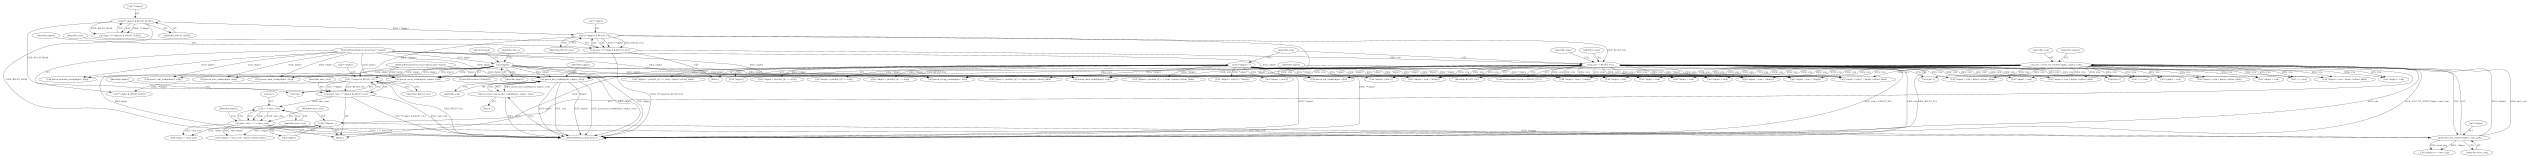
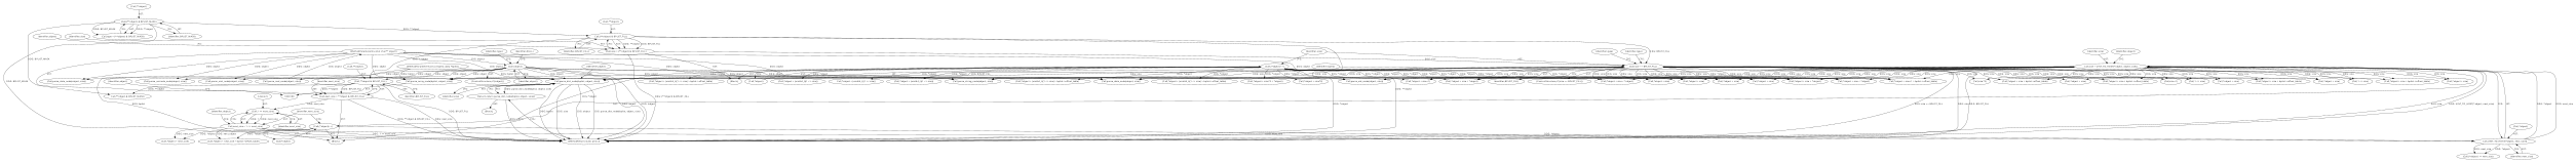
  digraph {
    fontname="Open Sans"
    node [fontname="Open Sans"]
    edge [fontname="Open Sans"]
    n1 [label="(Call,parse_dict_node(bplist, object, size))"]
    n2 [label="(Return,return parse_dict_node(bplist, object, size);)"]
    n3 [label="(MethodReturn,static plist_t)"]
    n4 [label="(Identifier,size)"]
    n5 [label="(Block,)"]
    n6 [label="(MethodParameterIn,struct bplist_data *bplist)"]
    n7 [label="(Call,parse_array_node(bplist, object, size))"]
    1000100
    n9 [label="(Call,!object)"]
    n10 [label="(Identifier,object)"]
    n11 [label="(Call,parse_real_node(object, size))"]
    n12 [label="(Call,parse_uint_node(object, size))"]
    n13 [label="(Call,parse_data_node(object, size))"]
    n14 [label="(Call,parse_uid_node(object, size))"]
    n15 [label="(Call,parse_date_node(object, size))"]
    n16 [label="(Call,parse_string_node(object, size))"]
    n17 [label="(ControlStructure,if (!object))"]
    n18 [label="(Call,parse_unicode_node(object, size))"]
    n19 [label="(MethodParameterIn,const char** object)"]
    n20 [label="(Call,size = UINT_TO_HOST(*object, object_size))"]
    n21 [label="(Call,UINT_TO_HOST(*object, next_size))"]
    n22 [label="(Call,*object + size < *object)"]
    n23 [label="(Call,*object + size)"]
    n24 [label="(Call,size+1)"]
    n25 [label="(Call,*object + size)"]
    n26 [label="(Call,*object + size)"]
    n27 [label="(Call,*object + size)"]
    n28 [label="(Call,*object + size)"]
    n29 [label="(Call,*object + size < *object)"]
    n30 [label="(Call,*object + size > bplist->offset_table)"]
    n31 [label="(Call,1 << size)"]
    n32 [label="(Call,*object + size < *object)"]
    n33 [label="(Call,*object + size)"]
    n34 [label="(Call,*object + size+1 > bplist->offset_table)"]
    n35 [label="(Call,*object + size+1)"]
    n36 [label="(Block,)"]
    n37 [label="(Call,*object + size > bplist->offset_table)"]
    n38 [label="(Call,size*2)"]
    n39 [label="(Call,*object + size < *object)"]
    n40 [label="(Call,*object + size)"]
    n41 [label="(Call,1 << size)"]
    n42 [label="(Call,*object + size > bplist->offset_table)"]
    n43 [label="(Call,*object + size)"]
    n44 [label="(Call,*object + size > bplist->offset_table)"]
    n45 [label="(Call,(*object) += next_size)"]
    n46 [label="(Identifier,next_size)"]
    n47 [label="(Call,(*object)++)"]
    n48 [label="(Call,*object)"]
    n49 [label="(Call,*object + next_size)"]
    n50 [label="(Call,*object + next_size > bplist->offset_table)"]
    n51 [label="(Call,(*object)++)"]
    n52 [label="(Call,*object)"]
    n53 [label="(Call,*object + (uint64_t)(1 << size))"]
    n54 [label="(Call,*object + (uint64_t)(1 << size))"]
    n55 [label="(Call,*object + (uint64_t)(1 << size))"]
    n56 [label="(Block,)"]
    n57 [label="(Call,*object + (uint64_t)(1 << size) > bplist->offset_table)"]
    n58 [label="(Call,*object + (uint64_t)(1 << size) > bplist->offset_table)"]
    n59 [label="(Call,*object + size*2 < *object)"]
    n60 [label="(Call,*object + size*2)"]
    n61 [label="(Call,*object + (uint64_t)(1 << size) > bplist->offset_table)"]
    n62 [label="(Call,next_size = 1 << next_size)"]
    n63 [label="(Call,1 << next_size)"]
    n64 [label="(Identifier,next_size)"]
    n65 [label="(Call,next_size = **object & BPLIST_FILL)"]
    n66 [label="(Call,**object & BPLIST_FILL)"]
    n67 [label="(Identifier,BPLIST_FILL)"]
    n68 [label="(Call,**object & BPLIST_MASK)"]
    n69 [label="(Call,(**object) & BPLIST_FILL)"]
    n70 [label="(Call,size == BPLIST_FILL)"]
    n71 [label="(Call,size = (**object) & BPLIST_FILL)"]
    n72 [label="(Identifier,BPLIST_FILL)"]
    n73 [label="(Identifier,BPLIST_FILL)"]
    n74 [label="(ControlStructure,if (size == BPLIST_FILL))"]
    n75 [label="(Call,(**object) & BPLIST_MASK)"]
    n76 [label="(Call,type = (**object) & BPLIST_MASK)"]
    n77 [label="(Identifier,BPLIST_MASK)"]
    n78 [label="(Identifier,next_size)"]
    n79 [label="(Identifier,next_size)"]
    n80 [label="(Identifier,object)"]
    n81 [label="(Identifier,type)"]
    n82 [label="(Identifier,object)"]
    n83 [label="(Identifier,NULL)"]
    n84 [label="(Identifier,object)"]
    n85 [label="(Call,*object)"]
    n86 [label="(Call,**object)"]
    n87 [label="(Identifier,size)"]
    n88 [label="(Identifier,type)"]
    n89 [label="(Identifier,object)"]
    n90 [label="(Identifier,bplist)"]
    n91 [label="(Call,**object)"]
    n92 [label="(Identifier,object)"]
    n93 [label="(Call,**object)"]
    n94 [label="(Identifier,type)"]
    n95 [label="(Literal,1)"]
    n96 [label="(Identifier,size)"]
    n97 [label="(Identifier,size)"]
    n1 -> n2 [label="AST: "]
    n1 -> n2 [label="DDG: parse_dict_node(bplist, object, size)"]
    n1 -> n3 [label="DDG: bplist"]
    n1 -> n3 [label="DDG: parse_dict_node(bplist, object, size)"]
    n1 -> n3 [label="DDG: size"]
    n1 -> n3 [label="DDG: object"]
    n1 -> n4 [label="CFG: "]
    n2 -> n1 [label="CFG: "]
    n2 -> n3 [label="DDG: <RET>"]
    n2 -> n5 [label="AST: "]
    n3 -> n2 [label="CFG: "]
    n4 -> n1 [label="AST: "]
    n6 -> n1 [label="DDG: bplist"]
    n6 -> n3 [label="DDG: bplist"]
    n6 -> n7 [label="DDG: bplist"]
    n7 -> 1000100 [label="AST: "]
    n9 -> n1 [label="DDG: object"]
    n9 -> n3 [label="DDG: object"]
    n9 -> n3 [label="DDG: !object"]
-   n9 -> n7 [label="DDG: *object"]
+   n9 -> n7 [label="DDG: object"]
    n9 -> n10 [label="CFG: "]
    n9 -> n11 [label="DDG: object"]
    n9 -> n12 [label="DDG: object"]
    n9 -> n13 [label="DDG: object"]
    n9 -> n14 [label="DDG: object"]
    n9 -> n15 [label="DDG: object"]
    n9 -> n16 [label="DDG: object"]
    n9 -> n17 [label="AST: "]
    n9 -> n18 [label="DDG: object"]
    n10 -> n9 [label="AST: "]
    n19 -> n1 [label="DDG: object"]
    n19 -> n7 [label="DDG: object"]
    n19 -> 1000100 [label="AST: "]
    n19 -> n9 [label="DDG: object"]
-   n19 -> n11 [label="DDG: object"]
+   n11 -> n19 [label="DDG: object"]
    n19 -> n12 [label="DDG: object"]
    n19 -> n13 [label="DDG: object"]
    n19 -> n14 [label="DDG: object"]
    n19 -> n15 [label="DDG: object"]
    n19 -> n16 [label="DDG: object"]
    n19 -> n18 [label="DDG: object"]
    n20 -> n1 [label="DDG: size"]
    n20 -> n3 [label="DDG: size"]
    n20 -> n3 [label="DDG: UINT_TO_HOST(*object, next_size)"]
    n20 -> n7 [label="DDG: size"]
    n20 -> n13 [label="DDG: size"]
    n20 -> n14 [label="DDG: size"]
    n20 -> n16 [label="DDG: size"]
    n20 -> n21 [label="CFG: "]
    n20 -> n22 [label="DDG: size"]
    n20 -> n23 [label="DDG: size"]
    n20 -> n24 [label="DDG: size"]
    n20 -> n25 [label="DDG: size"]
    n20 -> n26 [label="DDG: size"]
    n20 -> n27 [label="DDG: size"]
    n20 -> n28 [label="DDG: size"]
    n20 -> n29 [label="DDG: size"]
    n20 -> n30 [label="DDG: size"]
    n20 -> n31 [label="DDG: size"]
    n20 -> n32 [label="DDG: size"]
    n20 -> n33 [label="DDG: size"]
    n20 -> n34 [label="DDG: size"]
    n20 -> n35 [label="DDG: size"]
    n20 -> n36 [label="AST: "]
    n20 -> n37 [label="DDG: size"]
    n20 -> n38 [label="DDG: size"]
    n20 -> n39 [label="DDG: size"]
    n20 -> n40 [label="DDG: size"]
    n20 -> n41 [label="DDG: size"]
    n20 -> n42 [label="DDG: size"]
    n20 -> n43 [label="DDG: size"]
    n20 -> n44 [label="DDG: size"]
    n21 -> n20 [label="AST: "]
    n21 -> n20 [label="DDG: *object"]
    n21 -> n20 [label="DDG: next_size"]
    n21 -> n45 [label="DDG: next_size"]
    n21 -> n45 [label="DDG: *object"]
    n21 -> n46 [label="CFG: "]
    n46 -> n21 [label="AST: "]
    n47 -> n21 [label="DDG: *object"]
    n47 -> n36 [label="AST: "]
    n47 -> n48 [label="CFG: "]
    n47 -> n49 [label="DDG: *object"]
    n47 -> n50 [label="DDG: *object"]
    n48 -> n47 [label="AST: "]
    n51 -> n3 [label="DDG: *object"]
    n51 -> n22 [label="DDG: *object"]
    n51 -> n23 [label="DDG: *object"]
    n51 -> n25 [label="DDG: *object"]
    n51 -> n27 [label="DDG: *object"]
    n51 -> n28 [label="DDG: *object"]
    n51 -> n29 [label="DDG: *object"]
    n51 -> n32 [label="DDG: *object"]
    n51 -> n34 [label="DDG: *object"]
    n51 -> n35 [label="DDG: *object"]
    n51 -> n39 [label="DDG: *object"]
    n51 -> n47 [label="DDG: *object"]
    n51 -> n52 [label="CFG: "]
    n51 -> n53 [label="DDG: *object"]
    n51 -> n54 [label="DDG: *object"]
    n51 -> n55 [label="DDG: *object"]
    n51 -> n56 [label="AST: "]
    n51 -> n57 [label="DDG: *object"]
    n51 -> n58 [label="DDG: *object"]
    n51 -> n59 [label="DDG: *object"]
    n51 -> n60 [label="DDG: *object"]
    n51 -> n61 [label="DDG: *object"]
    n52 -> n51 [label="AST: "]
    n62 -> n3 [label="DDG: 1 << next_size"]
    n62 -> n21 [label="DDG: next_size"]
    n62 -> n36 [label="AST: "]
    n62 -> n49 [label="DDG: next_size"]
    n62 -> n50 [label="DDG: next_object"]
    n62 -> n63 [label="CFG: "]
    n63 -> n62 [label="AST: "]
    n63 -> n62 [label="DDG: 1"]
    n63 -> n62 [label="DDG: next_size"]
    n63 -> n64 [label="CFG: "]
    n64 -> n63 [label="AST: "]
    n65 -> n3 [label="DDG: next_size"]
    n65 -> n3 [label="DDG: **object & BPLIST_FILL"]
    n65 -> n36 [label="AST: "]
    n65 -> n63 [label="DDG: next_size"]
    n65 -> n66 [label="CFG: "]
    n66 -> n3 [label="DDG: BPLIST_FILL"]
    n66 -> n65 [label="AST: "]
    n66 -> n65 [label="DDG: **object"]
    n66 -> n65 [label="DDG: BPLIST_FILL"]
    n66 -> n67 [label="CFG: "]
    n66 -> n68 [label="DDG: **object"]
    n67 -> n66 [label="AST: "]
    n69 -> n3 [label="DDG: **object"]
    n69 -> n66 [label="DDG: **object"]
    n69 -> n70 [label="DDG: BPLIST_FILL"]
    n69 -> n71 [label="AST: "]
    n69 -> n71 [label="DDG: **object"]
    n69 -> n71 [label="DDG: BPLIST_FILL"]
    n69 -> n72 [label="CFG: "]
    n70 -> n1 [label="DDG: size"]
    n70 -> n3 [label="DDG: size == BPLIST_FILL"]
    n70 -> n3 [label="DDG: size"]
    n70 -> n3 [label="DDG: BPLIST_FILL"]
    n70 -> n7 [label="DDG: size"]
    n70 -> n13 [label="DDG: size"]
    n70 -> n14 [label="DDG: size"]
    n70 -> n16 [label="DDG: size"]
    n70 -> n22 [label="DDG: size"]
    n70 -> n23 [label="DDG: size"]
    n70 -> n24 [label="DDG: size"]
    n70 -> n25 [label="DDG: size"]
    n70 -> n26 [label="DDG: size"]
    n70 -> n27 [label="DDG: size"]
    n70 -> n28 [label="DDG: size"]
    n70 -> n29 [label="DDG: size"]
    n70 -> n30 [label="DDG: size"]
    n70 -> n31 [label="DDG: size"]
    n70 -> n32 [label="DDG: size"]
    n70 -> n33 [label="DDG: size"]
    n70 -> n34 [label="DDG: size"]
    n70 -> n35 [label="DDG: size"]
    n70 -> n37 [label="DDG: size"]
    n70 -> n39 [label="DDG: size"]
    n70 -> n40 [label="DDG: size"]
    n70 -> n41 [label="DDG: size"]
    n70 -> n42 [label="DDG: size"]
    n70 -> n43 [label="DDG: size"]
    n70 -> n44 [label="DDG: size"]
    n70 -> n66 [label="DDG: BPLIST_FILL"]
    n70 -> n73 [label="CFG: "]
    n70 -> n74 [label="AST: "]
    n71 -> n3 [label="DDG: (**object) & BPLIST_FILL"]
    n71 -> n56 [label="AST: "]
    n71 -> n69 [label="CFG: "]
    n71 -> n70 [label="DDG: size"]
    n72 -> n69 [label="AST: "]
    n73 -> n70 [label="AST: "]
    n75 -> n3 [label="DDG: BPLIST_MASK"]
    n75 -> n68 [label="DDG: BPLIST_MASK"]
    n75 -> n69 [label="DDG: **object"]
    n75 -> n76 [label="AST: "]
    n75 -> n76 [label="DDG: **object"]
    n75 -> n76 [label="DDG: BPLIST_MASK"]
    n75 -> n77 [label="CFG: "]
    n76 -> n75 [label="CFG: "]
    n77 -> n75 [label="AST: "]
    n78 -> n47 [label="CFG: "]
    n78 -> n62 [label="AST: "]
    n79 -> n65 [label="AST: "]
    n80 -> n20 [label="CFG: "]
    n81 -> n9 [label="CFG: "]
    n82 -> n65 [label="CFG: "]
    n83 -> n9 [label="CFG: "]
    n84 -> n1 [label="AST: "]
    n85 -> n21 [label="AST: "]
    n86 -> n75 [label="AST: "]
    n87 -> n51 [label="CFG: "]
    n87 -> n70 [label="AST: "]
    n88 -> n70 [label="CFG: "]
    n89 -> n62 [label="CFG: "]
    n90 -> n1 [label="AST: "]
    n90 -> n38 [label="DDG: size"]
    n91 -> n66 [label="AST: "]
    n92 -> n71 [label="CFG: "]
    n93 -> n69 [label="AST: "]
    n94 -> n70 [label="CFG: "]
    n95 -> n63 [label="AST: "]
    n96 -> n20 [label="AST: "]
    n97 -> n71 [label="AST: "]
  }
